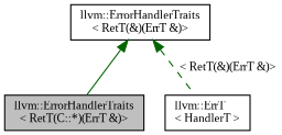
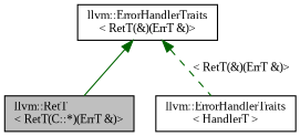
  digraph {
    fontname="Liberation Serif"
    node [color=black fontname="Liberation Serif" fontsize=10 shape=box]
    edge [color=darkgreen dir=back fontname="Liberation Serif" fontsize=10 labelfontname=Helvetica labelfontsize=10]
-   n1 [fillcolor=grey75 fontcolor=black height=0.2 label="llvm::ErrorHandlerTraits\l\< RetT(C::*)(ErrT &)\>" style=filled width=0.4]
+   n1 [fillcolor=grey75 fontcolor=black height=0.2 label="llvm::RetT\l\< RetT(C::*)(ErrT &)\>" style=filled width=0.4]
    n2 [height=0.2 label="llvm::ErrorHandlerTraits\l\< RetT(&)(ErrT &)\>" width=0.4]
-   n3 [height=0.2 label="llvm::ErrT\l\< HandlerT \>" width=0.4]
+   n3 [height=0.2 label="llvm::ErrorHandlerTraits\l\< HandlerT \>" width=0.4]
    n2 -> n1 [style=solid]
    n2 -> n3 [label=" \< RetT(&)(ErrT &)\>" style=dashed]
  }
